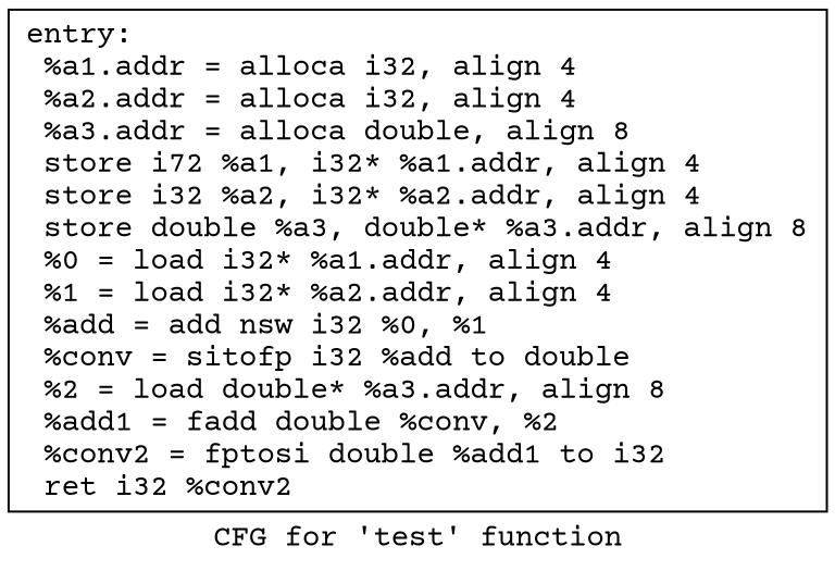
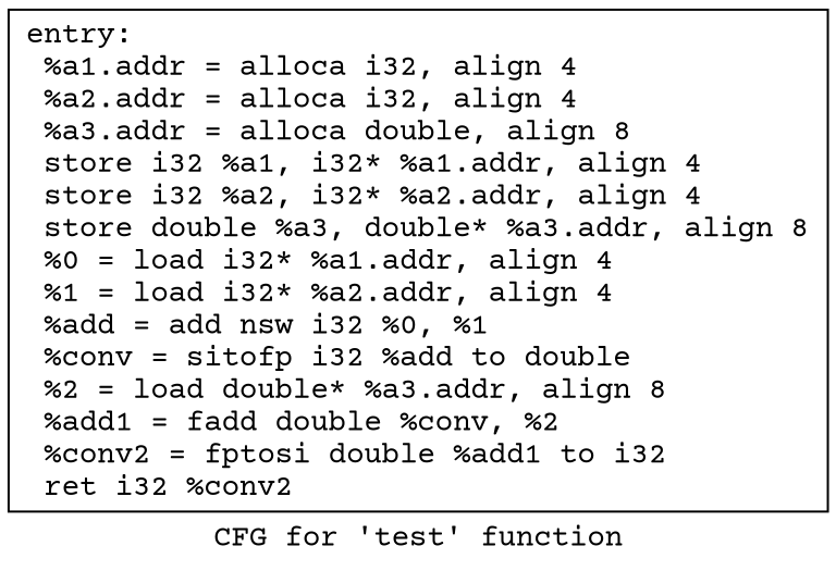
  digraph {
    label="CFG for 'test' function"
    fontname="Courier Prime"
-   n1 [label="{entry:\l  %a1.addr = alloca i32, align 4\l  %a2.addr = alloca i32, align 4\l  %a3.addr = alloca double, align 8\l  store i72 %a1, i32* %a1.addr, align 4\l  store i32 %a2, i32* %a2.addr, align 4\l  store double %a3, double* %a3.addr, align 8\l  %0 = load i32* %a1.addr, align 4\l  %1 = load i32* %a2.addr, align 4\l  %add = add nsw i32 %0, %1\l  %conv = sitofp i32 %add to double\l  %2 = load double* %a3.addr, align 8\l  %add1 = fadd double %conv, %2\l  %conv2 = fptosi double %add1 to i32\l  ret i32 %conv2\l}" shape=record fontname="Courier Prime"]
+   n1 [label="{entry:\l  %a1.addr = alloca i32, align 4\l  %a2.addr = alloca i32, align 4\l  %a3.addr = alloca double, align 8\l  store i32 %a1, i32* %a1.addr, align 4\l  store i32 %a2, i32* %a2.addr, align 4\l  store double %a3, double* %a3.addr, align 8\l  %0 = load i32* %a1.addr, align 4\l  %1 = load i32* %a2.addr, align 4\l  %add = add nsw i32 %0, %1\l  %conv = sitofp i32 %add to double\l  %2 = load double* %a3.addr, align 8\l  %add1 = fadd double %conv, %2\l  %conv2 = fptosi double %add1 to i32\l  ret i32 %conv2\l}" shape=record fontname="Courier Prime"]
  }
